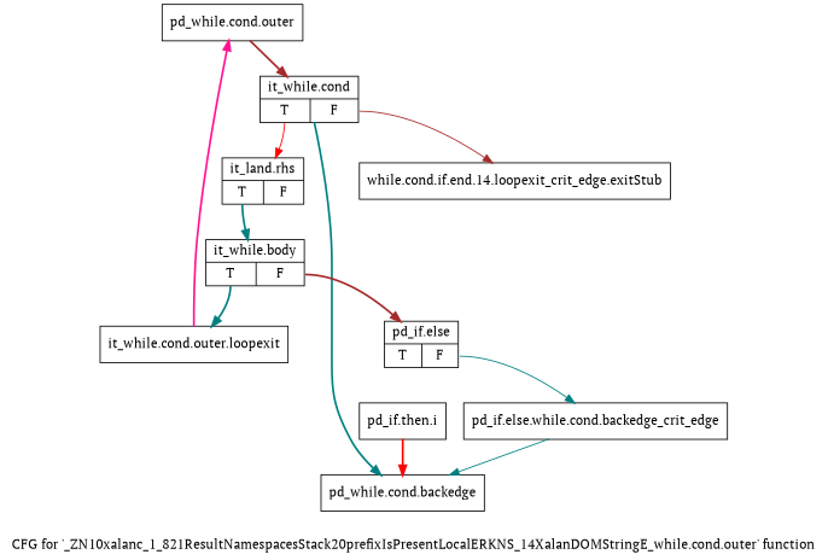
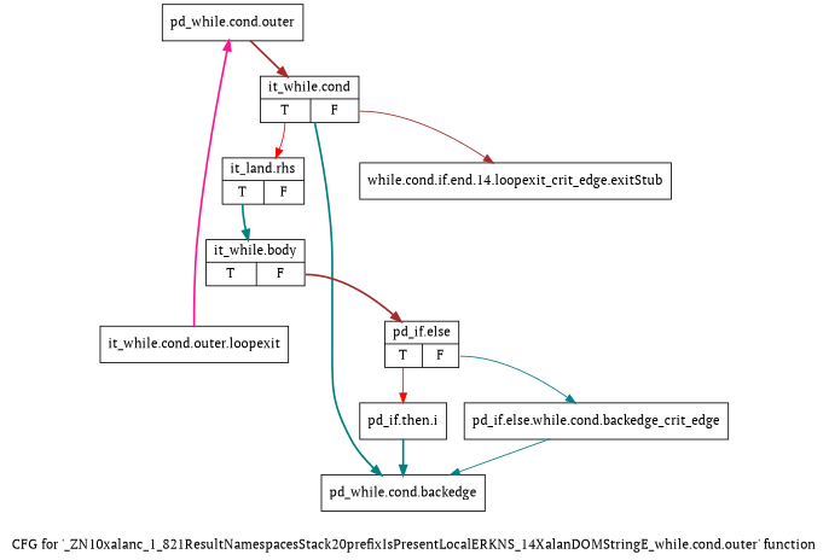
  digraph {
    fontname="PT Serif"
    label="CFG for '_ZN10xalanc_1_821ResultNamespacesStack20prefixIsPresentLocalERKNS_14XalanDOMStringE_while.cond.outer' function"
    node [fontname="PT Serif" shape=record]
    edge [color=teal fontname="PT Serif" style=bold]
    n1 [label="{pd_while.cond.outer}"]
    n2 [label="{it_while.cond|{<s0>T|<s1>F}}"]
    n3 [label="{while.cond.if.end.14.loopexit_crit_edge.exitStub}"]
    n4 [label="{it_land.rhs|{<s0>T|<s1>F}}"]
    n5 [label="{pd_while.cond.backedge}"]
    n6 [label="{it_while.body|{<s0>T|<s1>F}}"]
    n7 [label="{it_while.cond.outer.loopexit}"]
    n8 [label="{pd_if.else|{<s0>T|<s1>F}}"]
    n9 [label="{pd_if.then.i}"]
    n10 [label="{pd_if.else.while.cond.backedge_crit_edge}"]
    n1 -> n2 [color=brown]
    n2 -> n3 [color=brown style=solid tailport=s1]
    n2 -> n4 [color=red style=solid tailport=s0]
    n2 -> n5
    n4 -> n6 [tailport=s0]
-   n6 -> n7 [tailport=s0]
    n6 -> n8 [color=brown tailport=s1]
    n7 -> n1 [color=deeppink]
+   n8 -> n9 [color=red style=solid tailport=s0]
    n8 -> n10 [style=solid tailport=s1]
-   n9 -> n5 [color=red]
+   n9 -> n5
    n10 -> n5 [style=solid]
  }
